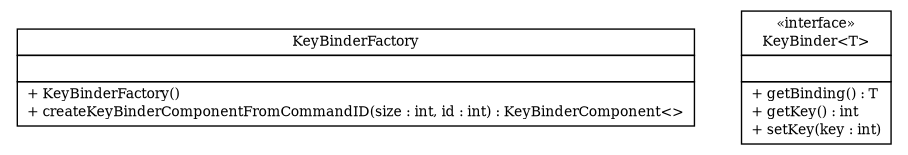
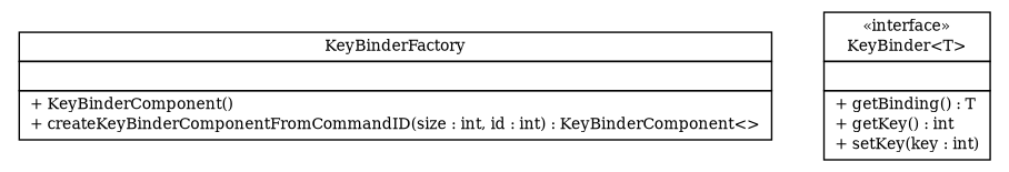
  digraph {
    nodesep=0.25
    ranksep=0.5
    fontname="DejaVu Serif"
    node [fontcolor=black fontname="DejaVu Serif" fontsize=10.0 shape=plaintext]
-   n1 [label=<<table title="com.github.tilastokeskus.matertis.ui.util.KeyBinderFactory" border="0" cellborder="1" cellspacing="0" cellpadding="2" port="p" href="./KeyBinderFactory.html"> 		<tr><td><table border="0" cellspacing="0" cellpadding="1"> <tr><td align="center" balign="center"> KeyBinderFactory </td></tr> 		</table></td></tr> 		<tr><td><table border="0" cellspacing="0" cellpadding="1"> <tr><td align="left" balign="left">  </td></tr> 		</table></td></tr> 		<tr><td><table border="0" cellspacing="0" cellpadding="1"> <tr><td align="left" balign="left"> + KeyBinderFactory() </td></tr> <tr><td align="left" balign="left"> + createKeyBinderComponentFromCommandID(size : int, id : int) : KeyBinderComponent&lt;&gt; </td></tr> 		</table></td></tr> 		</table>>]
+   n1 [label=<<table title="com.github.tilastokeskus.matertis.ui.util.KeyBinderFactory" border="0" cellborder="1" cellspacing="0" cellpadding="2" port="p" href="./KeyBinderFactory.html"> 		<tr><td><table border="0" cellspacing="0" cellpadding="1"> <tr><td align="center" balign="center"> KeyBinderFactory </td></tr> 		</table></td></tr> 		<tr><td><table border="0" cellspacing="0" cellpadding="1"> <tr><td align="left" balign="left">  </td></tr> 		</table></td></tr> 		<tr><td><table border="0" cellspacing="0" cellpadding="1"> <tr><td align="left" balign="left"> + KeyBinderComponent() </td></tr> <tr><td align="left" balign="left"> + createKeyBinderComponentFromCommandID(size : int, id : int) : KeyBinderComponent&lt;&gt; </td></tr> 		</table></td></tr> 		</table>>]
    n2 [label=<<table title="com.github.tilastokeskus.matertis.ui.util.KeyBinder" border="0" cellborder="1" cellspacing="0" cellpadding="2" port="p" href="./KeyBinder.html"> 		<tr><td><table border="0" cellspacing="0" cellpadding="1"> <tr><td align="center" balign="center"> &#171;interface&#187; </td></tr> <tr><td align="center" balign="center"> KeyBinder&lt;T&gt; </td></tr> 		</table></td></tr> 		<tr><td><table border="0" cellspacing="0" cellpadding="1"> <tr><td align="left" balign="left">  </td></tr> 		</table></td></tr> 		<tr><td><table border="0" cellspacing="0" cellpadding="1"> <tr><td align="left" balign="left"> + getBinding() : T </td></tr> <tr><td align="left" balign="left"> + getKey() : int </td></tr> <tr><td align="left" balign="left"> + setKey(key : int) </td></tr> 		</table></td></tr> 		</table>>]
  }
